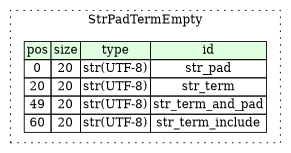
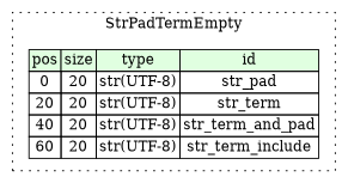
  digraph {
    rankdir=LR
-   n1 [label=<<TABLE BORDER="0" CELLBORDER="1" CELLSPACING="0"> 			<TR><TD BGCOLOR="#E0FFE0">pos</TD><TD BGCOLOR="#E0FFE0">size</TD><TD BGCOLOR="#E0FFE0">type</TD><TD BGCOLOR="#E0FFE0">id</TD></TR> 			<TR><TD PORT="str_pad_pos">0</TD><TD PORT="str_pad_size">20</TD><TD>str(UTF-8)</TD><TD PORT="str_pad_type">str_pad</TD></TR> 			<TR><TD PORT="str_term_pos">20</TD><TD PORT="str_term_size">20</TD><TD>str(UTF-8)</TD><TD PORT="str_term_type">str_term</TD></TR> 			<TR><TD PORT="str_term_and_pad_pos">49</TD><TD PORT="str_term_and_pad_size">20</TD><TD>str(UTF-8)</TD><TD PORT="str_term_and_pad_type">str_term_and_pad</TD></TR> 			<TR><TD PORT="str_term_include_pos">60</TD><TD PORT="str_term_include_size">20</TD><TD>str(UTF-8)</TD><TD PORT="str_term_include_type">str_term_include</TD></TR> 		</TABLE>> shape=plaintext]
+   n1 [label=<<TABLE BORDER="0" CELLBORDER="1" CELLSPACING="0"> 			<TR><TD BGCOLOR="#E0FFE0">pos</TD><TD BGCOLOR="#E0FFE0">size</TD><TD BGCOLOR="#E0FFE0">type</TD><TD BGCOLOR="#E0FFE0">id</TD></TR> 			<TR><TD PORT="str_pad_pos">0</TD><TD PORT="str_pad_size">20</TD><TD>str(UTF-8)</TD><TD PORT="str_pad_type">str_pad</TD></TR> 			<TR><TD PORT="str_term_pos">20</TD><TD PORT="str_term_size">20</TD><TD>str(UTF-8)</TD><TD PORT="str_term_type">str_term</TD></TR> 			<TR><TD PORT="str_term_and_pad_pos">40</TD><TD PORT="str_term_and_pad_size">20</TD><TD>str(UTF-8)</TD><TD PORT="str_term_and_pad_type">str_term_and_pad</TD></TR> 			<TR><TD PORT="str_term_include_pos">60</TD><TD PORT="str_term_include_size">20</TD><TD>str(UTF-8)</TD><TD PORT="str_term_include_type">str_term_include</TD></TR> 		</TABLE>> shape=plaintext]
    subgraph cluster_1 {
      label=StrPadTermEmpty
      style=dotted
      n1
    }
  }
